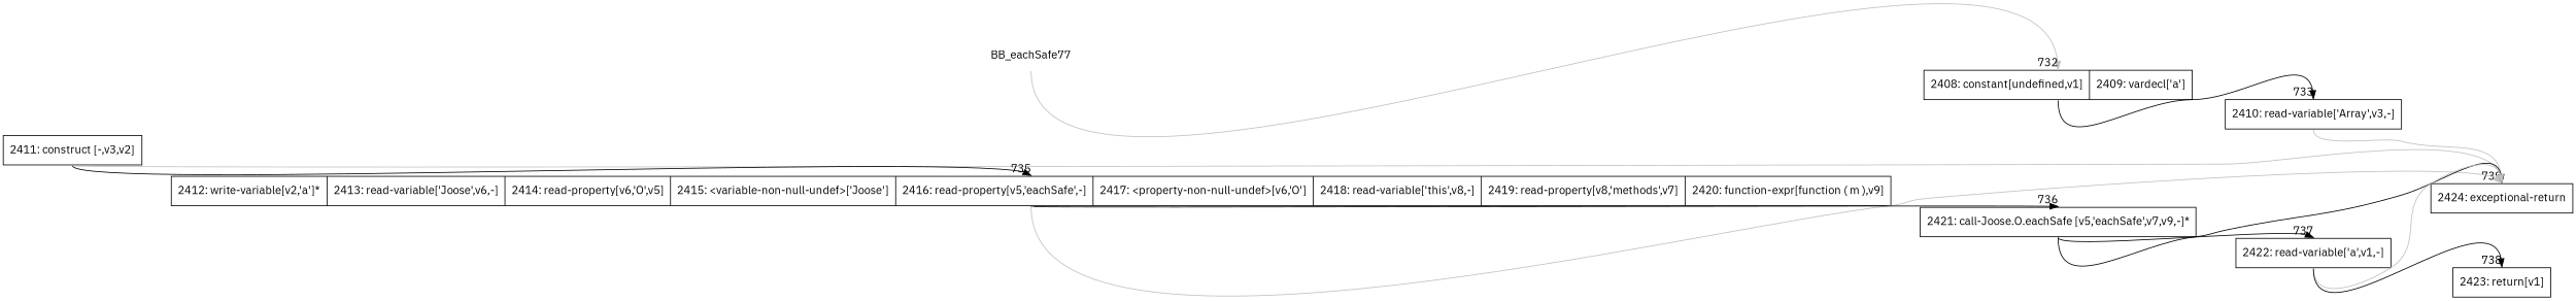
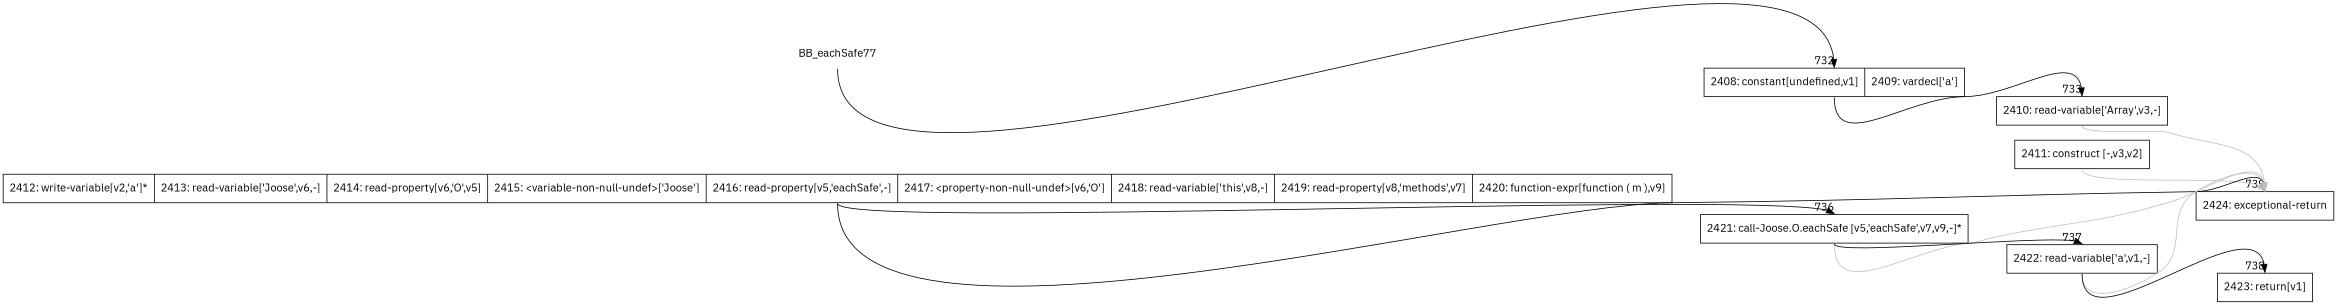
  digraph {
    fontname="IBM Plex Sans"
    rankdir=LR
    node [fontname="IBM Plex Sans" shape=record]
    edge [fontname="IBM Plex Sans" headport=n tailport=s]
    n1 [label=BB_eachSafe77 shape=none]
    n2 [label="{2408: constant[undefined,v1]|2409: vardecl['a']}"]
    n3 [label="{2410: read-variable['Array',v3,-]}"]
    n4 [label="{2424: exceptional-return}"]
    n5 [label="{2411: construct [-,v3,v2]}"]
    n6 [label="{2412: write-variable[v2,'a']*|2413: read-variable['Joose',v6,-]|2414: read-property[v6,'O',v5]|2415: \<variable-non-null-undef\>['Joose']|2416: read-property[v5,'eachSafe',-]|2417: \<property-non-null-undef\>[v6,'O']|2418: read-variable['this',v8,-]|2419: read-property[v8,'methods',v7]|2420: function-expr[function ( m ),v9]}"]
    n7 [label="{2421: call-Joose.O.eachSafe [v5,'eachSafe',v7,v9,-]*}"]
    n8 [label="{2422: read-variable['a',v1,-]}"]
    n9 [label="{2423: return[v1]}"]
-   n1 -> n2 [headlabel="    732" color=gray]
+   n1 -> n2 [headlabel="    732"]
    n2 -> n3 [headlabel="      733"]
    n3 -> n4 [color=gray headlabel="      739"]
    n5 -> n4 [color=gray]
-   n5 -> n6 [headlabel="      735"]
-   n6 -> n4 [color=gray]
+   n6 -> n4 [color=black]
    n6 -> n7 [headlabel="      736"]
-   n7 -> n4 [color=black]
+   n7 -> n4 [color=gray]
    n7 -> n8 [headlabel="      737"]
    n8 -> n4 [color=gray]
    n8 -> n9 [headlabel="      738"]
  }
